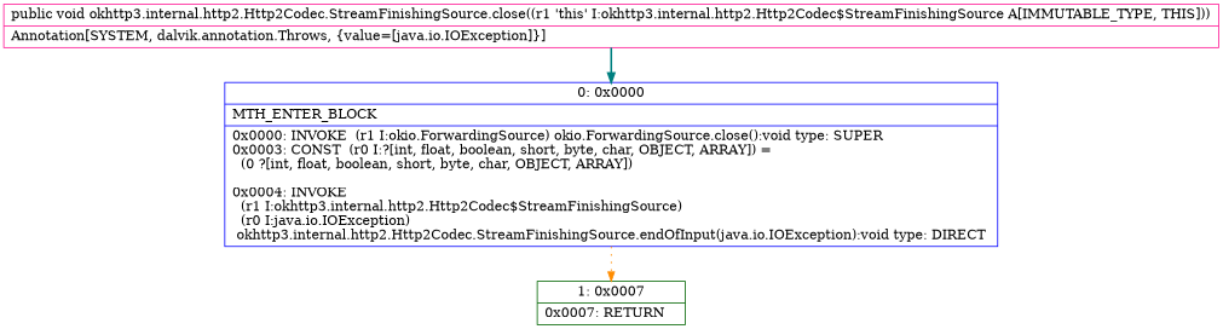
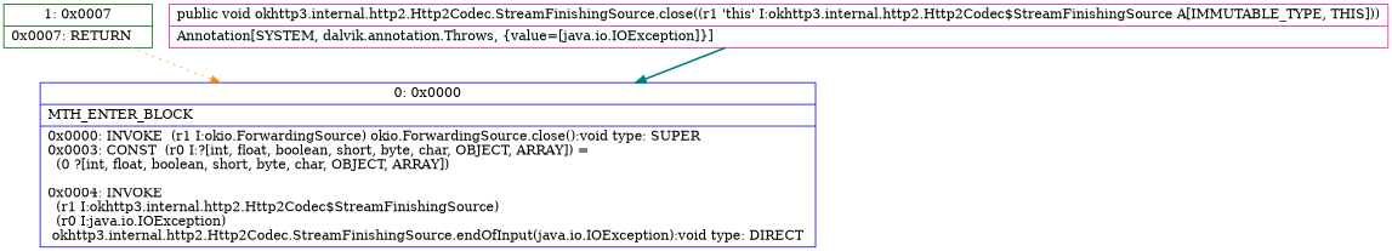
  digraph {
    node [shape=record]
    n1 [label="{0\:\ 0x0000|MTH_ENTER_BLOCK\l|0x0000: INVOKE  (r1 I:okio.ForwardingSource) okio.ForwardingSource.close():void type: SUPER \l0x0003: CONST  (r0 I:?[int, float, boolean, short, byte, char, OBJECT, ARRAY]) = \l  (0 ?[int, float, boolean, short, byte, char, OBJECT, ARRAY])\l \l0x0004: INVOKE  \l  (r1 I:okhttp3.internal.http2.Http2Codec$StreamFinishingSource)\l  (r0 I:java.io.IOException)\l okhttp3.internal.http2.Http2Codec.StreamFinishingSource.endOfInput(java.io.IOException):void type: DIRECT \l}" color=blue]
    n2 [label="{1\:\ 0x0007|0x0007: RETURN   \l}" color=darkgreen]
    n3 [label="{public void okhttp3.internal.http2.Http2Codec.StreamFinishingSource.close((r1 'this' I:okhttp3.internal.http2.Http2Codec$StreamFinishingSource A[IMMUTABLE_TYPE, THIS]))  | Annotation[SYSTEM, dalvik.annotation.Throws, \{value=[java.io.IOException]\}]\l}" color=deeppink]
-   n1 -> n2 [color=darkorange style=dotted]
+   n2 -> n1 [color=darkorange style=dotted]
    n3 -> n1 [color=teal style=bold]
  }
